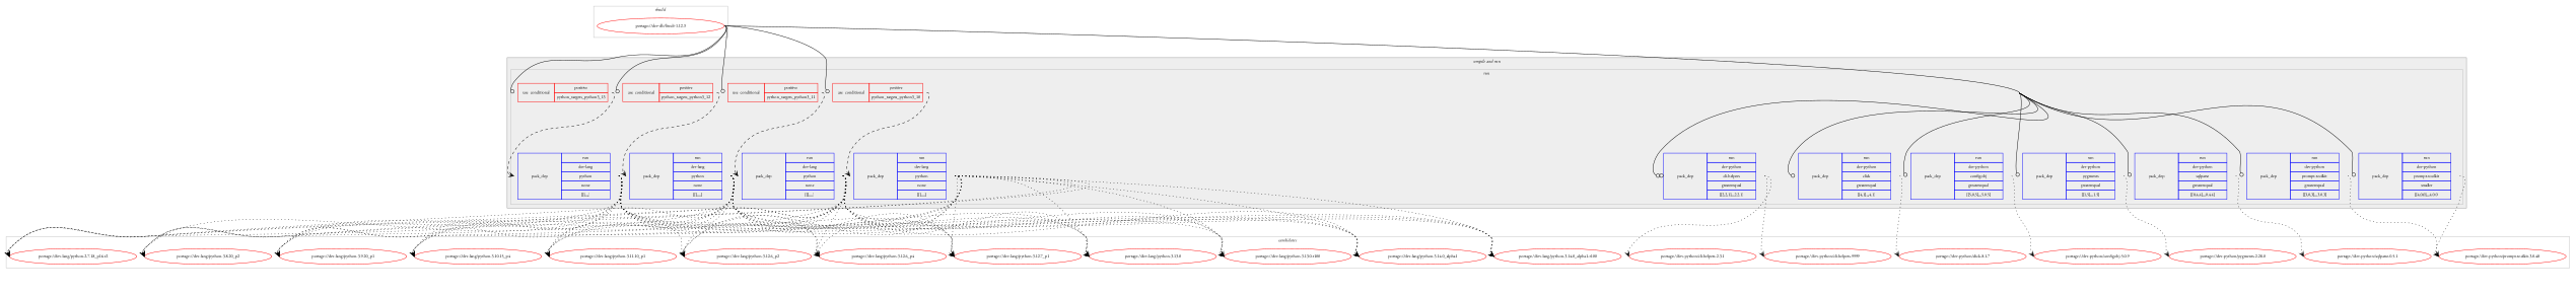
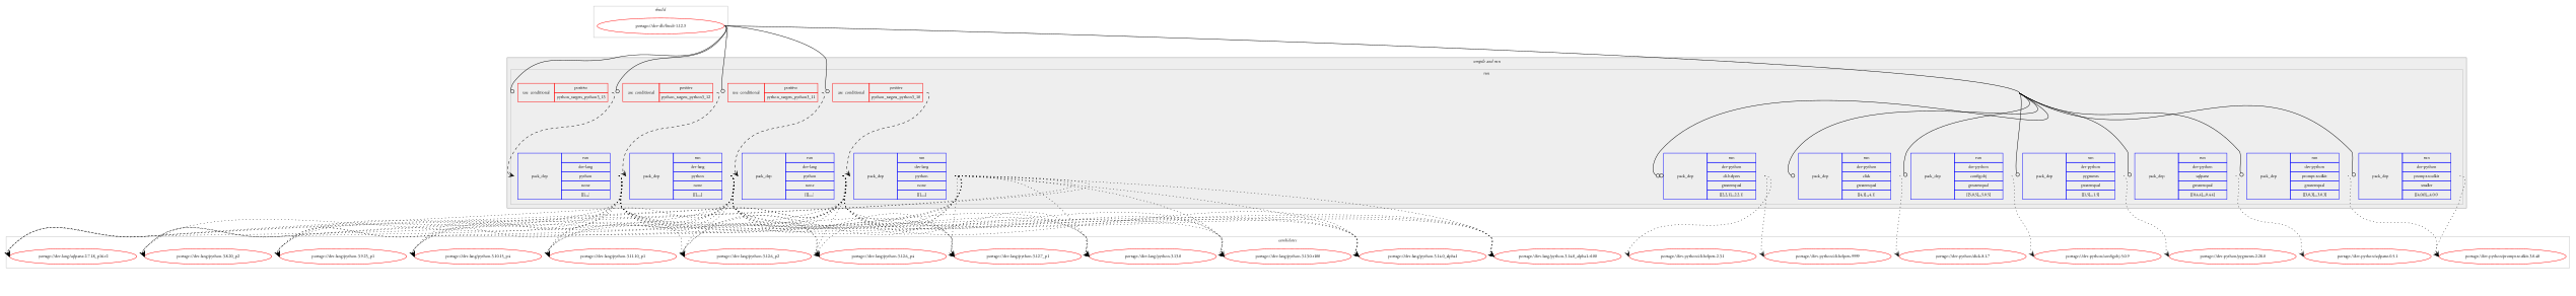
  digraph {
    compound=true
    concentrate=true
    fontname="EB Garamond"
    fontsize=10
    newrank=true
    rankdir=TB
    ranksep=1.5
    node [color=red fontname="EB Garamond" fontsize=10]
    edge [arrowhead=vee fontname="EB Garamond" headport=w style=dotted tailport=e weight=100]
    n1 [label="portage://dev-db/litecli-1.12.3" width=4]
    n2 [color=blue label=<<TABLE BORDER="0" CELLBORDER="1" CELLSPACING="0" CELLPADDING="4" WIDTH="220"><TR><TD ROWSPAN="6" CELLPADDING="30">pack_dep</TD></TR><TR><TD WIDTH="110">run</TD></TR><TR><TD>dev-lang</TD></TR><TR><TD>python</TD></TR><TR><TD>none</TD></TR><TR><TD>[[],,,,]</TD></TR></TABLE>> shape=none]
    n3 [label=<<TABLE BORDER="0" CELLBORDER="1" CELLSPACING="0" CELLPADDING="4"><TR><TD ROWSPAN="3" CELLPADDING="10">use_conditional</TD></TR><TR><TD>positive</TD></TR><TR><TD>python_targets_python3_10</TD></TR></TABLE>> shape=none]
    n4 [color=blue label=<<TABLE BORDER="0" CELLBORDER="1" CELLSPACING="0" CELLPADDING="4" WIDTH="220"><TR><TD ROWSPAN="6" CELLPADDING="30">pack_dep</TD></TR><TR><TD WIDTH="110">run</TD></TR><TR><TD>dev-lang</TD></TR><TR><TD>python</TD></TR><TR><TD>none</TD></TR><TR><TD>[[],,,,]</TD></TR></TABLE>> shape=none]
    n5 [label=<<TABLE BORDER="0" CELLBORDER="1" CELLSPACING="0" CELLPADDING="4"><TR><TD ROWSPAN="3" CELLPADDING="10">use_conditional</TD></TR><TR><TD>positive</TD></TR><TR><TD>python_targets_python3_11</TD></TR></TABLE>> shape=none]
    n6 [color=blue label=<<TABLE BORDER="0" CELLBORDER="1" CELLSPACING="0" CELLPADDING="4" WIDTH="220"><TR><TD ROWSPAN="6" CELLPADDING="30">pack_dep</TD></TR><TR><TD WIDTH="110">run</TD></TR><TR><TD>dev-lang</TD></TR><TR><TD>python</TD></TR><TR><TD>none</TD></TR><TR><TD>[[],,,,]</TD></TR></TABLE>> shape=none]
    n7 [label=<<TABLE BORDER="0" CELLBORDER="1" CELLSPACING="0" CELLPADDING="4"><TR><TD ROWSPAN="3" CELLPADDING="10">use_conditional</TD></TR><TR><TD>positive</TD></TR><TR><TD>python_targets_python3_12</TD></TR></TABLE>> shape=none]
    n8 [color=blue label=<<TABLE BORDER="0" CELLBORDER="1" CELLSPACING="0" CELLPADDING="4" WIDTH="220"><TR><TD ROWSPAN="6" CELLPADDING="30">pack_dep</TD></TR><TR><TD WIDTH="110">run</TD></TR><TR><TD>dev-lang</TD></TR><TR><TD>python</TD></TR><TR><TD>none</TD></TR><TR><TD>[[],,,,]</TD></TR></TABLE>> shape=none]
    n9 [label=<<TABLE BORDER="0" CELLBORDER="1" CELLSPACING="0" CELLPADDING="4"><TR><TD ROWSPAN="3" CELLPADDING="10">use_conditional</TD></TR><TR><TD>positive</TD></TR><TR><TD>python_targets_python3_13</TD></TR></TABLE>> shape=none]
    n10 [color=blue label=<<TABLE BORDER="0" CELLBORDER="1" CELLSPACING="0" CELLPADDING="4" WIDTH="220"><TR><TD ROWSPAN="6" CELLPADDING="30">pack_dep</TD></TR><TR><TD WIDTH="110">run</TD></TR><TR><TD>dev-python</TD></TR><TR><TD>cli-helpers</TD></TR><TR><TD>greaterequal</TD></TR><TR><TD>[[2,2,1],,,2.2.1]</TD></TR></TABLE>> shape=none]
    n11 [color=blue label=<<TABLE BORDER="0" CELLBORDER="1" CELLSPACING="0" CELLPADDING="4" WIDTH="220"><TR><TD ROWSPAN="6" CELLPADDING="30">pack_dep</TD></TR><TR><TD WIDTH="110">run</TD></TR><TR><TD>dev-python</TD></TR><TR><TD>click</TD></TR><TR><TD>greaterequal</TD></TR><TR><TD>[[4,1],,,4.1]</TD></TR></TABLE>> shape=none]
    n12 [color=blue label=<<TABLE BORDER="0" CELLBORDER="1" CELLSPACING="0" CELLPADDING="4" WIDTH="220"><TR><TD ROWSPAN="6" CELLPADDING="30">pack_dep</TD></TR><TR><TD WIDTH="110">run</TD></TR><TR><TD>dev-python</TD></TR><TR><TD>configobj</TD></TR><TR><TD>greaterequal</TD></TR><TR><TD>[[5,0,5],,,5.0.5]</TD></TR></TABLE>> shape=none]
    n13 [color=blue label=<<TABLE BORDER="0" CELLBORDER="1" CELLSPACING="0" CELLPADDING="4" WIDTH="220"><TR><TD ROWSPAN="6" CELLPADDING="30">pack_dep</TD></TR><TR><TD WIDTH="110">run</TD></TR><TR><TD>dev-python</TD></TR><TR><TD>prompt-toolkit</TD></TR><TR><TD>greaterequal</TD></TR><TR><TD>[[3,0,3],,,3.0.3]</TD></TR></TABLE>> shape=none]
    n14 [color=blue label=<<TABLE BORDER="0" CELLBORDER="1" CELLSPACING="0" CELLPADDING="4" WIDTH="220"><TR><TD ROWSPAN="6" CELLPADDING="30">pack_dep</TD></TR><TR><TD WIDTH="110">run</TD></TR><TR><TD>dev-python</TD></TR><TR><TD>prompt-toolkit</TD></TR><TR><TD>smaller</TD></TR><TR><TD>[[4,0,0],,,4.0.0]</TD></TR></TABLE>> shape=none]
    n15 [color=blue label=<<TABLE BORDER="0" CELLBORDER="1" CELLSPACING="0" CELLPADDING="4" WIDTH="220"><TR><TD ROWSPAN="6" CELLPADDING="30">pack_dep</TD></TR><TR><TD WIDTH="110">run</TD></TR><TR><TD>dev-python</TD></TR><TR><TD>pygments</TD></TR><TR><TD>greaterequal</TD></TR><TR><TD>[[1,5],,,1.5]</TD></TR></TABLE>> shape=none]
    n16 [color=blue label=<<TABLE BORDER="0" CELLBORDER="1" CELLSPACING="0" CELLPADDING="4" WIDTH="220"><TR><TD ROWSPAN="6" CELLPADDING="30">pack_dep</TD></TR><TR><TD WIDTH="110">run</TD></TR><TR><TD>dev-python</TD></TR><TR><TD>sqlparse</TD></TR><TR><TD>greaterequal</TD></TR><TR><TD>[[0,4,4],,,0.4.4]</TD></TR></TABLE>> shape=none]
    n17 [label="portage://dev-lang/python-3.14.0_alpha1-r100" width=4]
    n18 [label="portage://dev-lang/python-3.14.0_alpha1" width=4]
    n19 [label="portage://dev-lang/python-3.13.0-r100" width=4]
    n20 [label="portage://dev-lang/python-3.13.0" width=4]
    n21 [label="portage://dev-lang/python-3.12.7_p1" width=4]
    n22 [label="portage://dev-lang/python-3.12.6_p4" width=4]
    n23 [label="portage://dev-lang/python-3.12.6_p2" width=4]
    n24 [label="portage://dev-lang/python-3.11.10_p1" width=4]
    n25 [label="portage://dev-lang/python-3.10.15_p4" width=4]
-   n26 [label="portage://dev-lang/python-3.9.20_p1" width=4]
+   n26 [label="portage://dev-lang/python-3.9.23_p1" width=4]
    n27 [label="portage://dev-lang/python-3.8.20_p2" width=4]
-   n28 [label="portage://dev-lang/python-2.7.18_p16-r2" width=4]
+   n28 [label="portage://dev-lang/sqlparse-2.7.18_p16-r2" width=4]
    n29 [label="portage://dev-python/cli-helpers-9999" width=4]
    n30 [label="portage://dev-python/cli-helpers-2.3.1" width=4]
    n31 [label="portage://dev-python/click-8.1.7" width=4]
    n32 [label="portage://dev-python/configobj-5.0.9" width=4]
    n33 [label="portage://dev-python/prompt-toolkit-3.0.48" width=4]
    n34 [label="portage://dev-python/pygments-2.28.0" width=4]
    n35 [label="portage://dev-python/sqlparse-0.5.1" width=4]
    subgraph cluster_1 {
      color=gray
      label=<<i>ebuild</i>>
      n1
    }
    subgraph cluster_2 {
      color=gray
      label=<<i>dependencies</i>>
      subgraph cluster_3 {
        color=gray
        fillcolor="#eeeeee"
        label=<<i>compile</i>>
        style=filled
      }
      subgraph cluster_4 {
        color=gray
        fillcolor="#eeeeee"
        label=<<i>compile and run</i>>
        style=filled
      }
      subgraph cluster_5 {
        color=gray
        fillcolor="#eeeeee"
        label=<<i>run</i>>
        style=filled
        subgraph sub_6 {
          color=gray
          fillcolor="#eeeeee"
          label=<<i>run</i>>
          style=filled
          n3
          subgraph sub_7 {
            color=gray
            fillcolor="#eeeeee"
            label=<<i>run</i>>
            style=filled
            n2
          }
        }
        subgraph sub_8 {
          color=gray
          fillcolor="#eeeeee"
          label=<<i>run</i>>
          style=filled
          n5
          subgraph sub_9 {
            color=gray
            fillcolor="#eeeeee"
            label=<<i>run</i>>
            style=filled
            n4
          }
        }
        subgraph sub_10 {
          color=gray
          fillcolor="#eeeeee"
          label=<<i>run</i>>
          style=filled
          n7
          subgraph sub_11 {
            color=gray
            fillcolor="#eeeeee"
            label=<<i>run</i>>
            style=filled
            n6
          }
        }
        subgraph sub_12 {
          color=gray
          fillcolor="#eeeeee"
          label=<<i>run</i>>
          style=filled
          n9
          subgraph sub_13 {
            color=gray
            fillcolor="#eeeeee"
            label=<<i>run</i>>
            style=filled
            n8
          }
        }
        subgraph sub_14 {
          color=gray
          fillcolor="#eeeeee"
          label=<<i>run</i>>
          style=filled
          n10
        }
        subgraph sub_15 {
          color=gray
          fillcolor="#eeeeee"
          label=<<i>run</i>>
          style=filled
          n11
        }
        subgraph sub_16 {
          color=gray
          fillcolor="#eeeeee"
          label=<<i>run</i>>
          style=filled
          n12
        }
        subgraph sub_17 {
          color=gray
          fillcolor="#eeeeee"
          label=<<i>run</i>>
          style=filled
          n13
        }
        subgraph sub_18 {
          color=gray
          fillcolor="#eeeeee"
          label=<<i>run</i>>
          style=filled
          n14
        }
        subgraph sub_19 {
          color=gray
          fillcolor="#eeeeee"
          label=<<i>run</i>>
          style=filled
          n15
        }
        subgraph sub_20 {
          color=gray
          fillcolor="#eeeeee"
          label=<<i>run</i>>
          style=filled
          n16
        }
      }
    }
    subgraph cluster_21 {
      color=gray
      label=<<i>candidates</i>>
      rank=same
      subgraph sub_22 {
        color=black
        label=<<i>candidates</i>>
        nodesep=1
        rank=same
        n17
        n18
        n19
        n20
        n21
        n22
        n23
        n24
        n25
        n26
        n27
        n28
      }
      subgraph sub_23 {
        color=black
        label=<<i>candidates</i>>
        nodesep=1
        rank=same
        n17
        n18
        n19
        n20
        n21
        n22
        n23
        n24
        n25
        n26
        n27
        n28
      }
      subgraph sub_24 {
        color=black
        label=<<i>candidates</i>>
        nodesep=1
        rank=same
        n17
        n18
        n19
        n20
        n21
        n22
        n23
        n24
        n25
        n26
        n27
        n28
      }
      subgraph sub_25 {
        color=black
        label=<<i>candidates</i>>
        nodesep=1
        rank=same
        n17
        n18
        n19
        n20
        n21
        n22
        n23
        n24
        n25
        n26
        n27
        n28
      }
      subgraph sub_26 {
        color=black
        label=<<i>candidates</i>>
        nodesep=1
        rank=same
        n29
        n30
      }
      subgraph sub_27 {
        color=black
        label=<<i>candidates</i>>
        nodesep=1
        rank=same
        n31
      }
      subgraph sub_28 {
        color=black
        label=<<i>candidates</i>>
        nodesep=1
        rank=same
        n32
      }
      subgraph sub_29 {
        color=black
        label=<<i>candidates</i>>
        nodesep=1
        rank=same
        n33
      }
      subgraph sub_30 {
        color=black
        label=<<i>candidates</i>>
        nodesep=1
        rank=same
        n33
      }
      subgraph sub_31 {
        color=black
        label=<<i>candidates</i>>
        nodesep=1
        rank=same
        n34
      }
      subgraph sub_32 {
        color=black
        label=<<i>candidates</i>>
        nodesep=1
        rank=same
        n35
      }
    }
    n1 -> n3 [arrowhead=odot style=solid weight=20]
    n1 -> n5 [arrowhead=odot style=solid weight=20]
    n1 -> n7 [arrowhead=odot style=solid weight=20]
    n1 -> n9 [arrowhead=odot style=solid weight=20]
    n1 -> n10 [arrowhead=odot style=solid weight=20]
    n1 -> n11 [arrowhead=odot style=solid weight=20]
    n1 -> n12 [arrowhead=odot style=solid weight=20]
    n1 -> n13 [arrowhead=odot style=solid weight=20]
    n1 -> n14 [arrowhead=odot style=solid weight=20]
    n1 -> n15 [arrowhead=odot style=solid weight=20]
    n1 -> n16 [arrowhead=odot style=solid weight=20]
    n2 -> n17
    n2 -> n18
    n2 -> n19
    n2 -> n20
    n2 -> n21
    n2 -> n22
    n2 -> n23
    n2 -> n24
    n2 -> n25
    n2 -> n26
    n2 -> n27
    n2 -> n28
    n3 -> n2 [style=dashed weight=20]
    n4 -> n17
    n4 -> n18
    n4 -> n19
    n4 -> n20
    n4 -> n21
    n4 -> n22
    n4 -> n23
    n4 -> n24
    n4 -> n25
    n4 -> n26
    n4 -> n27
    n4 -> n28
    n5 -> n4 [style=dashed weight=20]
    n6 -> n17
    n6 -> n18
    n6 -> n19
    n6 -> n20
    n6 -> n21
    n6 -> n22
    n6 -> n23
    n6 -> n24
    n6 -> n25
    n6 -> n26
    n6 -> n27
    n6 -> n28
    n7 -> n6 [style=dashed weight=20]
    n8 -> n17
    n8 -> n18
    n8 -> n19
    n8 -> n20
    n8 -> n21
    n8 -> n22
    n8 -> n23
    n8 -> n24
    n8 -> n25
    n8 -> n26
    n8 -> n27
    n8 -> n28
    n9 -> n8 [style=dashed weight=20]
    n10 -> n29
    n10 -> n30
    n11 -> n31
    n12 -> n32
    n13 -> n33
    n14 -> n33
    n15 -> n34
    n16 -> n35
  }
